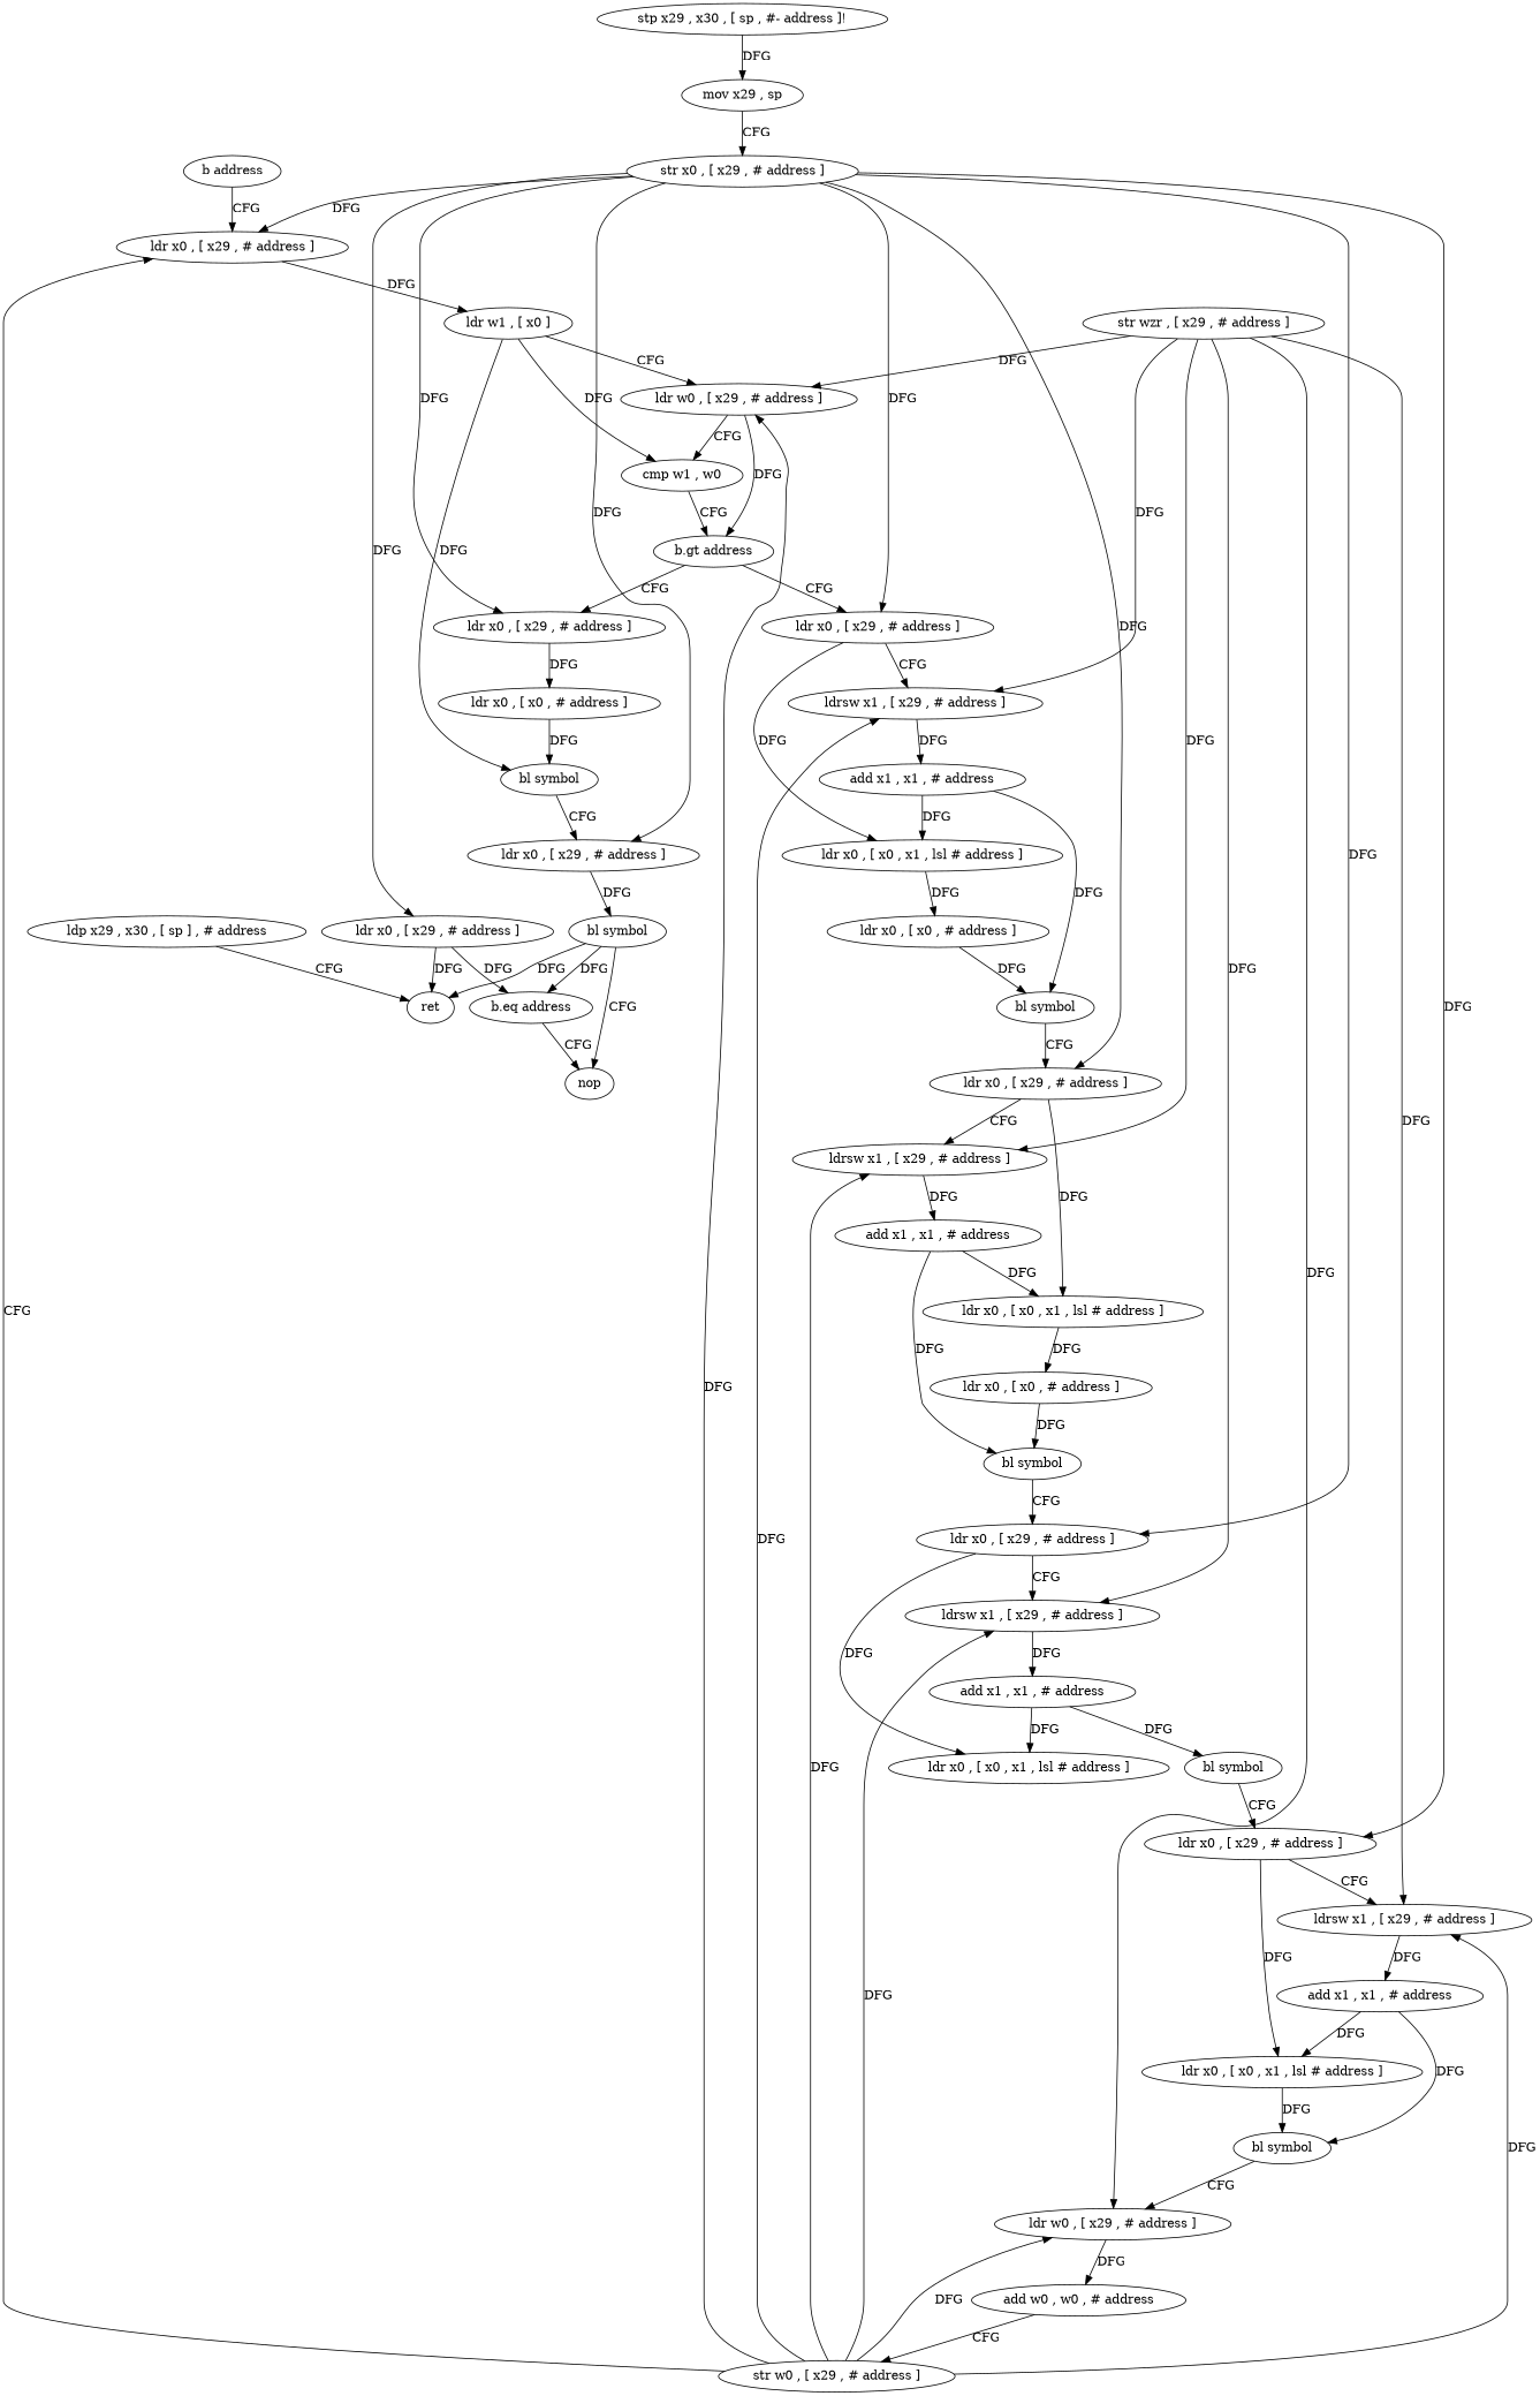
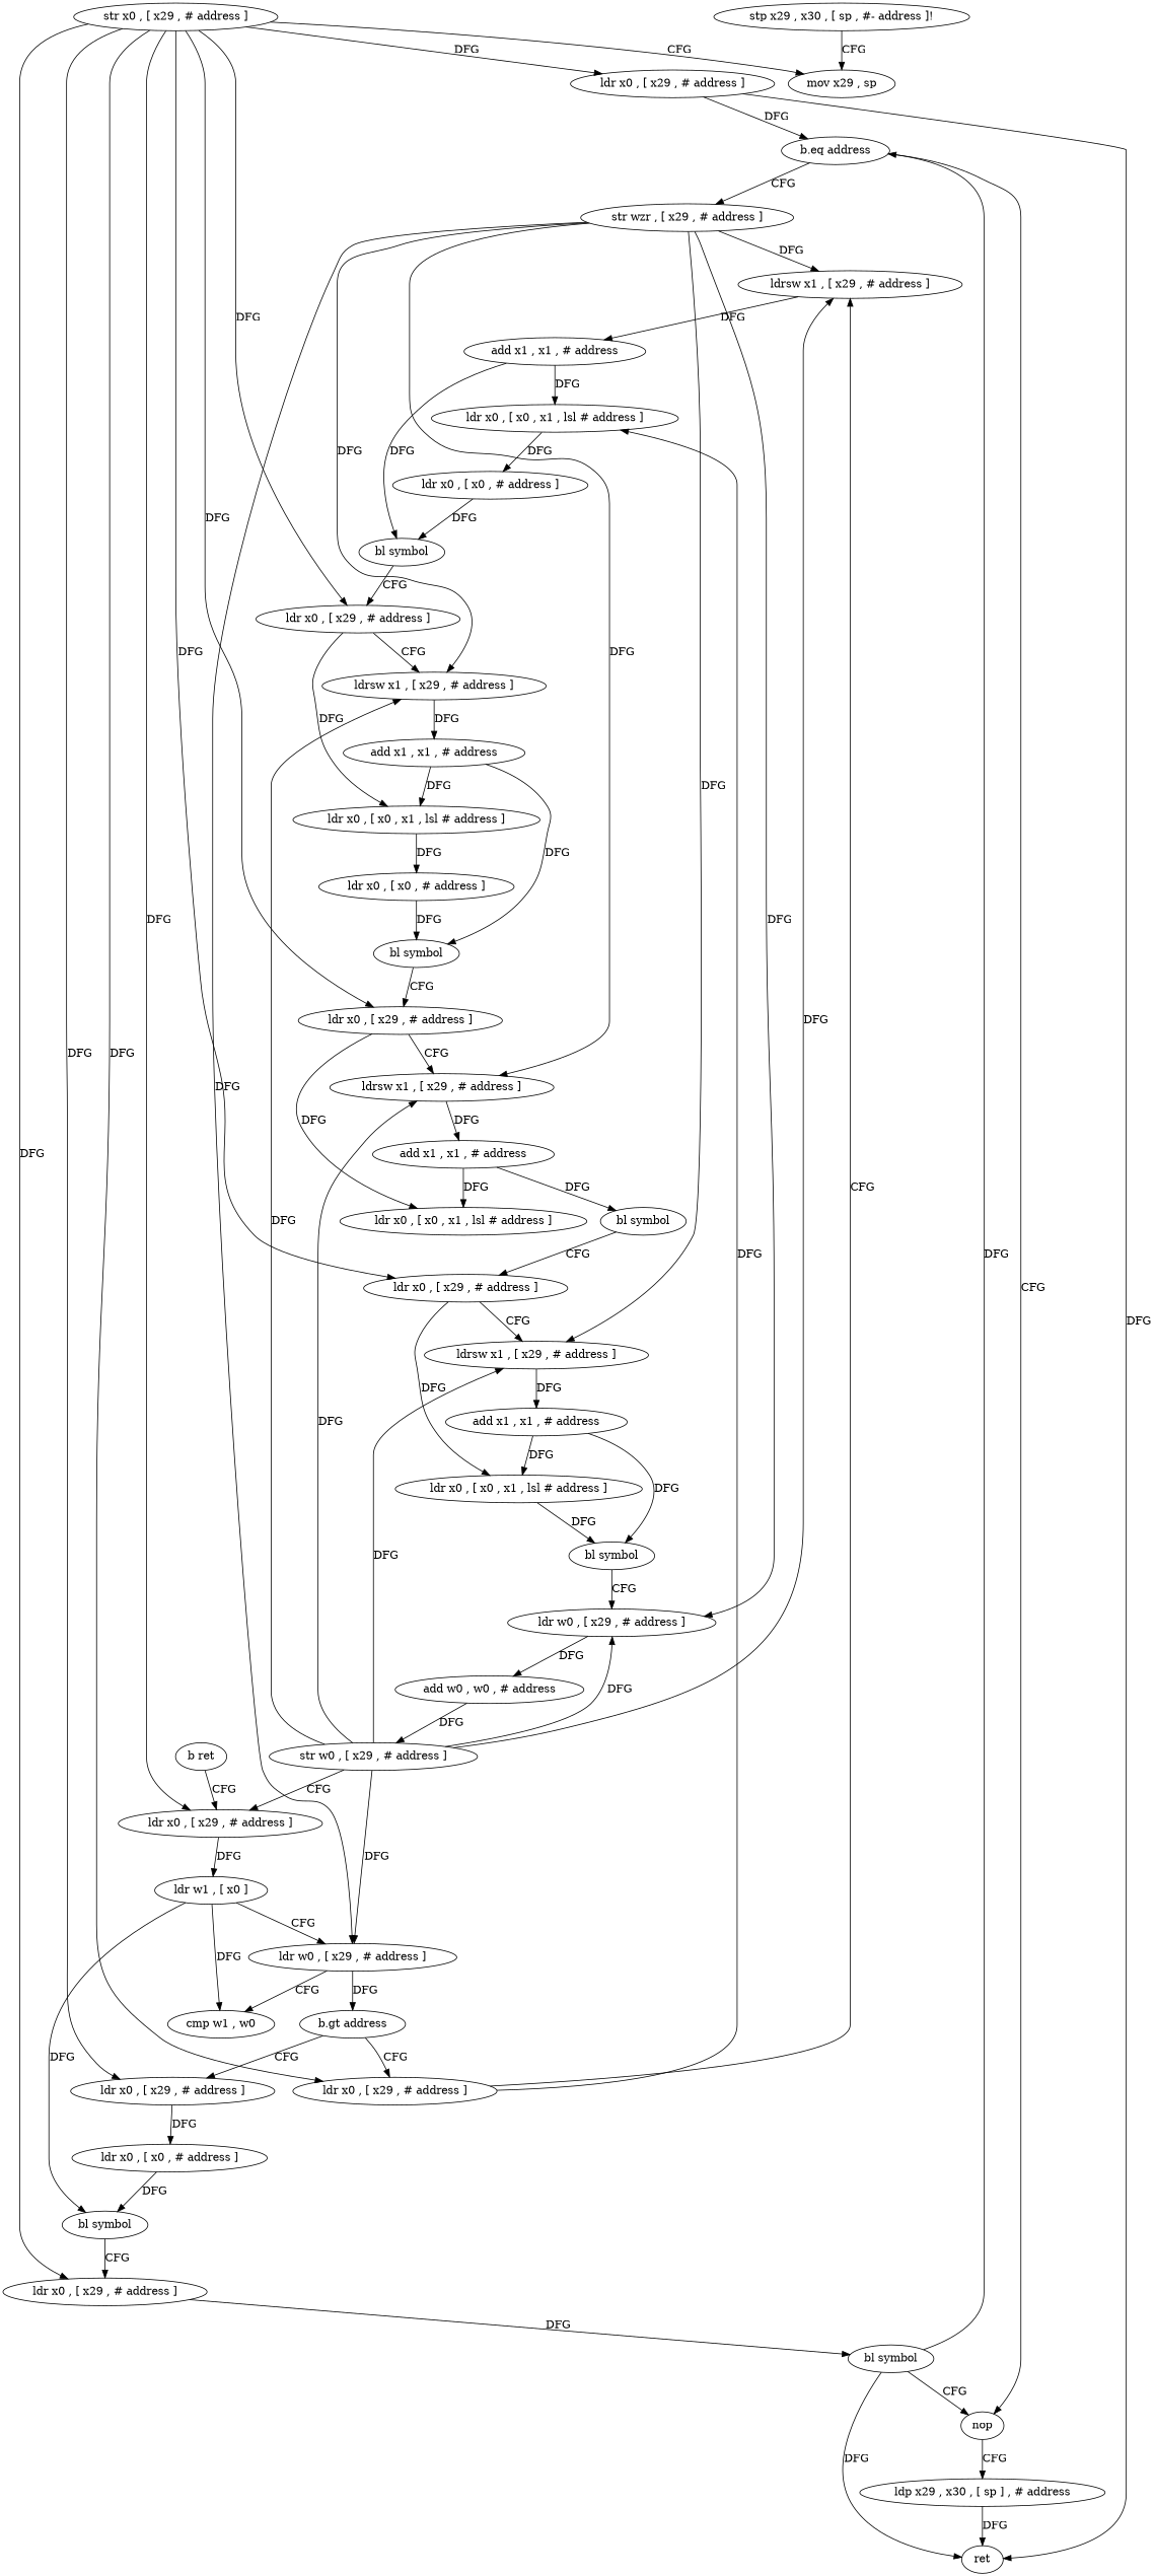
  digraph {
    n1 [label="stp x29 , x30 , [ sp , #- address ]!"]
    n2 [label="mov x29 , sp"]
    n3 [label="str x0 , [ x29 , # address ]"]
    n4 [label="ldr x0 , [ x29 , # address ]"]
    n5 [label="ldr x0 , [ x29 , # address ]"]
    n6 [label="ldr x0 , [ x29 , # address ]"]
    n7 [label="ldr x0 , [ x29 , # address ]"]
    n8 [label="ldr x0 , [ x29 , # address ]"]
    n9 [label="ldr x0 , [ x29 , # address ]"]
    n10 [label="ldr x0 , [ x29 , # address ]"]
    n11 [label="ldr x0 , [ x29 , # address ]"]
    n12 [label="b.eq address"]
    n13 [label=ret]
    n14 [label="ldr w1 , [ x0 ]"]
    n15 [label="ldrsw x1 , [ x29 , # address ]"]
    n16 [label="ldr x0 , [ x0 , x1 , lsl # address ]"]
    n17 [label="ldr x0 , [ x0 , # address ]"]
    n18 [label="ldrsw x1 , [ x29 , # address ]"]
    n19 [label="ldr x0 , [ x0 , x1 , lsl # address ]"]
    n20 [label="ldrsw x1 , [ x29 , # address ]"]
    n21 [label="ldr x0 , [ x0 , x1 , lsl # address ]"]
    n22 [label="ldrsw x1 , [ x29 , # address ]"]
    n23 [label="ldr x0 , [ x0 , x1 , lsl # address ]"]
    n24 [label="bl symbol"]
    n25 [label=nop]
    n26 [label="str wzr , [ x29 , # address ]"]
    n27 [label="ldp x29 , x30 , [ sp ] , # address"]
    n28 [label="ldr w0 , [ x29 , # address ]"]
    n29 [label="ldr w0 , [ x29 , # address ]"]
-   n30 [label="b address"]
+   n30 [label="b ret"]
    n31 [label="b.gt address"]
    n32 [label="cmp w1 , w0"]
    n33 [label="add x1 , x1 , # address"]
    n34 [label="add x1 , x1 , # address"]
    n35 [label="add x1 , x1 , # address"]
    n36 [label="add x1 , x1 , # address"]
    n37 [label="add w0 , w0 , # address"]
    n38 [label="bl symbol"]
    n39 [label="ldr x0 , [ x0 , # address ]"]
    n40 [label="bl symbol"]
    n41 [label="ldr x0 , [ x0 , # address ]"]
    n42 [label="bl symbol"]
    n43 [label="bl symbol"]
    n44 [label="bl symbol"]
    n45 [label="str w0 , [ x29 , # address ]"]
-   n1 -> n2 [label=DFG]
-   n2 -> n3 [label=CFG]
+   n1 -> n2 [label=CFG]
+   n3 -> n2 [label=CFG]
    n3 -> n4 [label=DFG]
    n3 -> n5 [label=DFG]
    n3 -> n6 [label=DFG]
    n3 -> n7 [label=DFG]
    n3 -> n8 [label=DFG]
    n3 -> n9 [label=DFG]
    n3 -> n10 [label=DFG]
    n3 -> n11 [label=DFG]
    n4 -> n12 [label=DFG]
    n4 -> n13 [label=DFG]
    n5 -> n14 [label=DFG]
    n6 -> n15 [label=CFG]
    n6 -> n16 [label=DFG]
    n7 -> n17 [label=DFG]
    n8 -> n18 [label=CFG]
    n8 -> n19 [label=DFG]
    n9 -> n20 [label=CFG]
    n9 -> n21 [label=DFG]
    n10 -> n22 [label=CFG]
    n10 -> n23 [label=DFG]
    n11 -> n24 [label=DFG]
    n12 -> n25 [label=CFG]
+   n12 -> n26 [label=CFG]
    n14 -> n28 [label=CFG]
    n14 -> n32 [label=DFG]
    n14 -> n38 [label=DFG]
    n15 -> n33 [label=DFG]
    n16 -> n39 [label=DFG]
    n17 -> n38 [label=DFG]
    n18 -> n34 [label=DFG]
    n19 -> n41 [label=DFG]
    n20 -> n35 [label=DFG]
    n22 -> n36 [label=DFG]
    n23 -> n44 [label=DFG]
    n24 -> n12 [label=DFG]
    n24 -> n13 [label=DFG]
    n24 -> n25 [label=CFG]
+   n25 -> n27 [label=CFG]
    n26 -> n15 [label=DFG]
    n26 -> n18 [label=DFG]
    n26 -> n20 [label=DFG]
    n26 -> n22 [label=DFG]
    n26 -> n28 [label=DFG]
    n26 -> n29 [label=DFG]
-   n27 -> n13 [label=CFG]
+   n27 -> n13 [label=DFG]
    n28 -> n31 [label=DFG]
    n28 -> n32 [label=CFG]
    n29 -> n37 [label=DFG]
    n30 -> n5 [label=CFG]
    n31 -> n6 [label=CFG]
    n31 -> n7 [label=CFG]
-   n32 -> n31 [label=CFG]
    n33 -> n16 [label=DFG]
    n33 -> n40 [label=DFG]
    n34 -> n19 [label=DFG]
    n34 -> n42 [label=DFG]
    n35 -> n21 [label=DFG]
    n35 -> n43 [label=DFG]
    n36 -> n23 [label=DFG]
    n36 -> n44 [label=DFG]
-   n37 -> n45 [label=CFG]
+   n37 -> n45 [label=DFG]
    n38 -> n11 [label=CFG]
    n39 -> n40 [label=DFG]
    n40 -> n8 [label=CFG]
    n41 -> n42 [label=DFG]
    n42 -> n9 [label=CFG]
    n43 -> n10 [label=CFG]
    n44 -> n29 [label=CFG]
    n45 -> n5 [label=CFG]
    n45 -> n15 [label=DFG]
    n45 -> n18 [label=DFG]
    n45 -> n20 [label=DFG]
    n45 -> n22 [label=DFG]
    n45 -> n28 [label=DFG]
    n45 -> n29 [label=DFG]
  }
